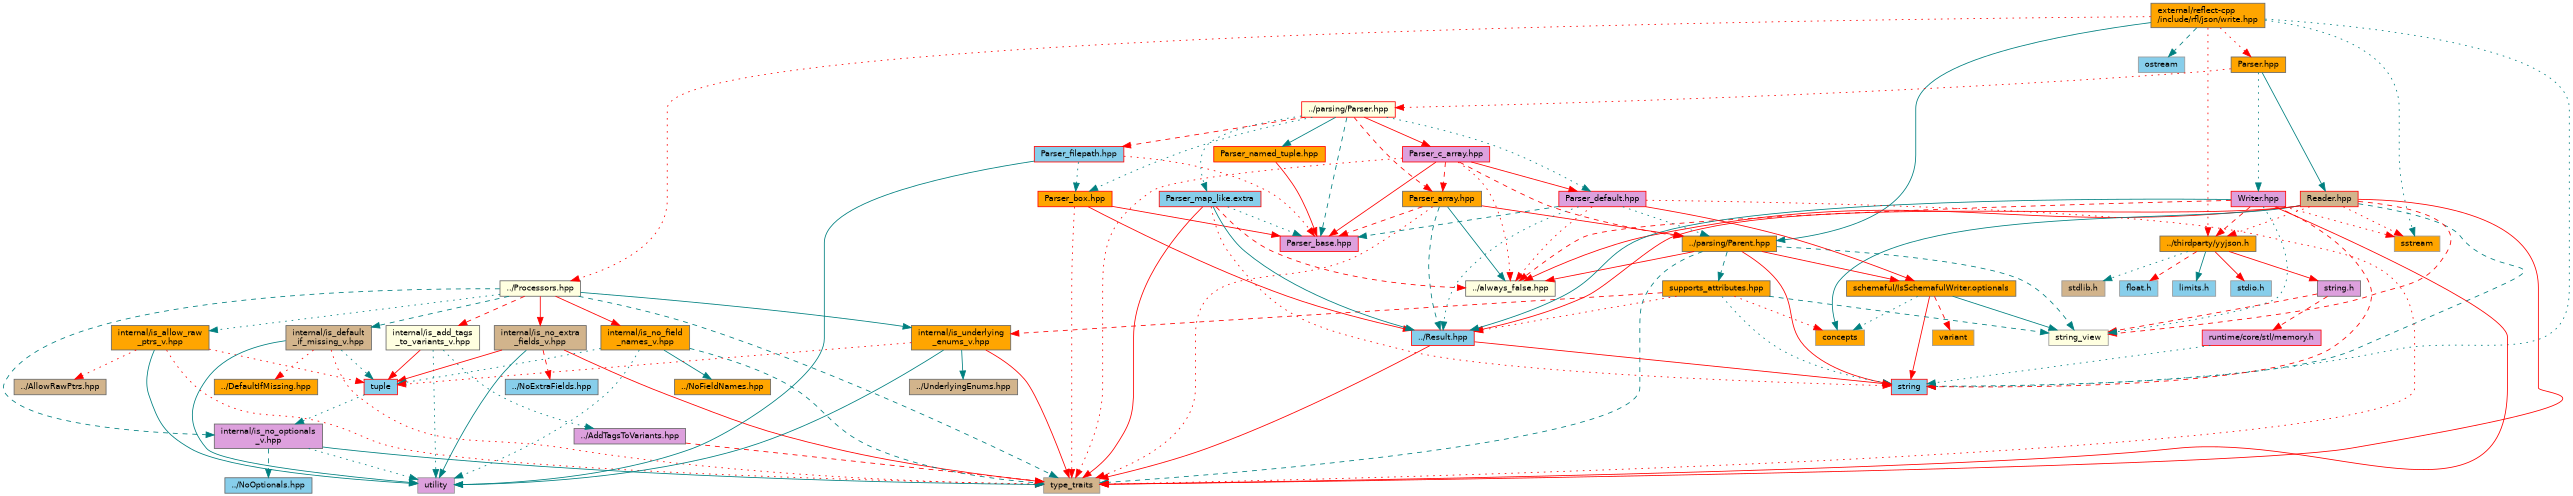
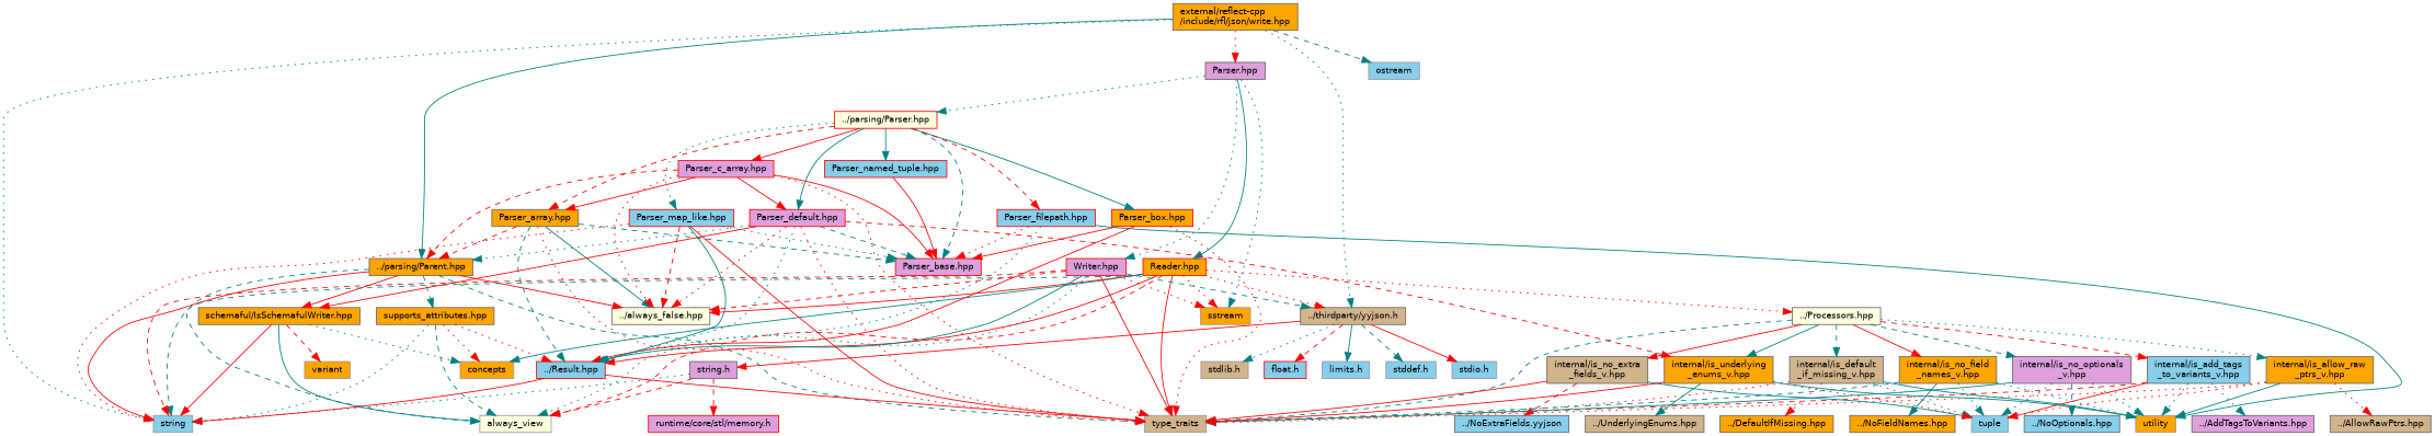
  digraph {
    node [color=grey40 fillcolor=orange fontname=Helvetica fontsize=10 shape=box style=filled]
    edge [color=red fontname=Helvetica fontsize=10 labelfontname=Helvetica labelfontsize=10 style=dotted]
    n1 [color=gray40 fontcolor=black height=0.2 label="external/reflect-cpp\l/include/rfl/json/write.hpp" width=0.4]
-   n2 [height=0.2 label="../thirdparty/yyjson.h" width=0.4]
-   n3 [color=red fillcolor=skyblue height=0.2 label=string width=0.4]
+   n2 [fillcolor=tan height=0.2 label="../thirdparty/yyjson.h" width=0.4]
+   n3 [color=grey60 fillcolor=skyblue height=0.2 label=string width=0.4]
    n4 [color=grey60 fillcolor=skyblue height=0.2 label=ostream width=0.4]
    n5 [color=grey60 height=0.2 label=sstream width=0.4]
    n6 [fillcolor=lightyellow height=0.2 label="../Processors.hpp" width=0.4]
    n7 [height=0.2 label="../parsing/Parent.hpp" width=0.4]
-   n8 [height=0.2 label="Parser.hpp" width=0.4]
-   n9 [color=grey60 fillcolor=skyblue height=0.2 label="float.h" width=0.4]
+   n8 [fillcolor=plum height=0.2 label="Parser.hpp" width=0.4]
+   n9 [color=red fillcolor=skyblue height=0.2 label="float.h" width=0.4]
    n10 [color=grey60 fillcolor=skyblue height=0.2 label="limits.h" width=0.4]
+   n11 [color=grey60 fillcolor=skyblue height=0.2 label="stddef.h" width=0.4]
    n12 [color=grey60 fillcolor=skyblue height=0.2 label="stdio.h" width=0.4]
    n13 [color=grey60 fillcolor=tan height=0.2 label="stdlib.h" width=0.4]
    n14 [fillcolor=plum height=0.2 label="string.h" width=0.4]
    n15 [color=grey60 fillcolor=tan height=0.2 label=type_traits width=0.4]
-   n16 [fillcolor=lightyellow height=0.2 label="internal/is_add_tags\l_to_variants_v.hpp" width=0.4]
+   n16 [fillcolor=skyblue height=0.2 label="internal/is_add_tags\l_to_variants_v.hpp" width=0.4]
    n17 [height=0.2 label="internal/is_allow_raw\l_ptrs_v.hpp" width=0.4]
    n18 [fillcolor=tan height=0.2 label="internal/is_default\l_if_missing_v.hpp" width=0.4]
    n19 [fillcolor=tan height=0.2 label="internal/is_no_extra\l_fields_v.hpp" width=0.4]
    n20 [height=0.2 label="internal/is_no_field\l_names_v.hpp" width=0.4]
    n21 [fillcolor=plum height=0.2 label="internal/is_no_optionals\l_v.hpp" width=0.4]
    n22 [height=0.2 label="internal/is_underlying\l_enums_v.hpp" width=0.4]
-   n23 [color=grey60 fillcolor=lightyellow height=0.2 label=string_view width=0.4]
+   n23 [color=grey60 fillcolor=lightyellow height=0.2 label=always_view width=0.4]
    n24 [fillcolor=lightyellow height=0.2 label="../always_false.hpp" width=0.4]
-   n25 [height=0.2 label="schemaful/IsSchemafulWriter.optionals" width=0.4]
+   n25 [height=0.2 label="schemaful/IsSchemafulWriter.hpp" width=0.4]
    n26 [height=0.2 label="supports_attributes.hpp" width=0.4]
    n27 [color=red fillcolor=lightyellow height=0.2 label="../parsing/Parser.hpp" width=0.4]
-   n28 [color=red fillcolor=tan height=0.2 label="Reader.hpp" width=0.4]
+   n28 [color=red height=0.2 label="Reader.hpp" width=0.4]
    n29 [color=red fillcolor=plum height=0.2 label="Writer.hpp" width=0.4]
    n30 [color=red fillcolor=plum height=0.2 label="runtime/core/stl/memory.h" width=0.4]
-   n31 [color=red fillcolor=skyblue height=0.2 label=tuple width=0.4]
-   n32 [color=grey60 fillcolor=plum height=0.2 label=utility width=0.4]
+   n31 [color=grey60 fillcolor=skyblue height=0.2 label=tuple width=0.4]
+   n32 [color=grey60 height=0.2 label=utility width=0.4]
    n33 [fillcolor=plum height=0.2 label="../AddTagsToVariants.hpp" width=0.4]
    n34 [fillcolor=tan height=0.2 label="../AllowRawPtrs.hpp" width=0.4]
    n35 [height=0.2 label="../DefaultIfMissing.hpp" width=0.4]
-   n36 [fillcolor=skyblue height=0.2 label="../NoExtraFields.hpp" width=0.4]
+   n36 [fillcolor=skyblue height=0.2 label="../NoExtraFields.yyjson" width=0.4]
    n37 [height=0.2 label="../NoFieldNames.hpp" width=0.4]
    n38 [fillcolor=skyblue height=0.2 label="../NoOptionals.hpp" width=0.4]
    n39 [fillcolor=tan height=0.2 label="../UnderlyingEnums.hpp" width=0.4]
    n40 [color=grey60 height=0.2 label=concepts width=0.4]
    n41 [color=grey60 height=0.2 label=variant width=0.4]
    n42 [color=red fillcolor=skyblue height=0.2 label="../Result.hpp" width=0.4]
    n43 [height=0.2 label="Parser_array.hpp" width=0.4]
    n44 [color=red fillcolor=plum height=0.2 label="Parser_base.hpp" width=0.4]
    n45 [color=red height=0.2 label="Parser_box.hpp" width=0.4]
    n46 [color=red fillcolor=plum height=0.2 label="Parser_c_array.hpp" width=0.4]
    n47 [color=red fillcolor=plum height=0.2 label="Parser_default.hpp" width=0.4]
    n48 [color=red fillcolor=skyblue height=0.2 label="Parser_filepath.hpp" width=0.4]
-   n49 [color=red fillcolor=skyblue height=0.2 label="Parser_map_like.extra" width=0.4]
-   n50 [color=red height=0.2 label="Parser_named_tuple.hpp" width=0.4]
-   n1 -> n2
+   n49 [color=red fillcolor=skyblue height=0.2 label="Parser_map_like.hpp" width=0.4]
+   n50 [color=red fillcolor=skyblue height=0.2 label="Parser_named_tuple.hpp" width=0.4]
+   n1 -> n2 [color=teal]
    n1 -> n3 [color=teal]
    n1 -> n4 [color=teal style=dashed]
-   n1 -> n5 [color=teal]
-   n1 -> n6
+   n8 -> n5 [color=teal]
+   n28 -> n6
    n1 -> n7 [color=teal style=solid]
    n1 -> n8
    n2 -> n9 [style=dashed]
    n2 -> n10 [color=teal style=solid]
+   n2 -> n11 [color=teal style=dashed]
    n2 -> n12 [style=solid]
    n2 -> n13 [color=teal]
    n2 -> n14 [style=solid]
    n6 -> n15 [color=teal style=dashed]
    n6 -> n16 [style=dashed]
    n6 -> n17 [color=teal]
    n6 -> n18 [color=teal style=dashed]
    n6 -> n19 [style=solid]
    n6 -> n20 [style=solid]
    n6 -> n21 [color=teal style=dashed]
    n6 -> n22 [color=teal style=solid]
    n7 -> n3 [style=solid]
    n7 -> n15 [color=teal style=dashed]
    n7 -> n23 [color=teal style=dashed]
    n7 -> n24 [style=solid]
    n7 -> n25 [style=solid]
    n7 -> n26 [color=teal style=dashed]
-   n8 -> n27
+   n8 -> n27 [color=teal]
    n8 -> n28 [color=teal style=solid]
    n8 -> n29 [color=teal]
-   n30 -> n3 [color=teal]
+   n14 -> n3 [color=teal]
    n14 -> n23 [style=dashed]
    n14 -> n30 [style=dashed]
-   n33 -> n15 [style=dashed]
+   n16 -> n15 [style=dashed]
    n16 -> n31 [style=solid]
    n16 -> n32 [color=teal]
    n16 -> n33 [color=teal]
    n17 -> n15
    n17 -> n31
    n17 -> n32 [color=teal style=solid]
    n17 -> n34
    n18 -> n15
    n18 -> n31 [color=teal]
    n18 -> n32 [color=teal style=solid]
    n18 -> n35
    n19 -> n15 [style=solid]
-   n19 -> n31 [style=solid]
-   n19 -> n32 [color=teal style=solid]
+   n19 -> n31 [color=teal style=solid]
    n19 -> n36 [style=dashed]
    n20 -> n15 [color=teal style=dashed]
    n20 -> n31 [color=teal]
    n20 -> n32 [color=teal]
    n20 -> n37 [color=teal style=solid]
    n21 -> n15 [color=teal style=solid]
-   n31 -> n21 [color=teal]
+   n21 -> n31 [color=teal]
    n21 -> n32 [color=teal]
    n21 -> n38 [color=teal style=dashed]
    n22 -> n15 [style=solid]
    n22 -> n31
    n22 -> n32 [color=teal style=solid]
    n22 -> n39 [color=teal style=solid]
    n25 -> n3 [style=solid]
    n25 -> n23 [color=teal style=solid]
    n25 -> n40 [color=teal]
    n25 -> n41 [style=dashed]
    n26 -> n3 [color=teal]
    n26 -> n23 [color=teal style=dashed]
    n26 -> n40
    n26 -> n42
    n27 -> n43 [style=dashed]
    n27 -> n44 [color=teal style=dashed]
-   n27 -> n45 [color=teal]
+   n27 -> n45 [color=teal style=solid]
    n27 -> n46 [style=solid]
-   n27 -> n47 [color=teal]
+   n27 -> n47 [color=teal style=solid]
    n27 -> n48 [style=dashed]
    n27 -> n49 [color=teal]
    n27 -> n50 [color=teal style=solid]
    n28 -> n2
    n28 -> n3 [color=teal style=dashed]
    n28 -> n5
    n28 -> n15 [style=solid]
    n28 -> n23 [style=dashed]
    n28 -> n24 [style=solid]
    n28 -> n40 [color=teal style=solid]
    n28 -> n42 [style=solid]
-   n29 -> n2 [style=dashed]
+   n29 -> n2 [color=teal style=dashed]
    n29 -> n3 [style=dashed]
    n29 -> n5
    n29 -> n15 [style=solid]
    n29 -> n23 [color=teal]
    n29 -> n24 [style=dashed]
    n29 -> n42 [color=teal style=solid]
    n42 -> n3 [style=solid]
    n42 -> n15 [style=solid]
-   n43 -> n7 [style=solid]
+   n43 -> n7 [style=dashed]
    n43 -> n15
    n43 -> n24 [color=teal style=solid]
    n43 -> n42 [color=teal style=dashed]
-   n43 -> n44 [style=dashed]
+   n43 -> n44 [color=teal style=dashed]
    n45 -> n15
    n45 -> n42 [style=solid]
    n45 -> n44 [style=solid]
    n46 -> n7 [style=dashed]
    n46 -> n15
    n46 -> n24
-   n46 -> n43 [style=dashed]
+   n46 -> n43 [style=solid]
    n46 -> n44 [style=solid]
    n46 -> n47 [style=solid]
    n47 -> n7 [color=teal]
    n47 -> n15
-   n26 -> n22 [style=dashed]
+   n47 -> n22 [style=dashed]
    n47 -> n24
    n47 -> n25 [style=solid]
    n47 -> n42 [color=teal]
    n47 -> n44 [color=teal style=dashed]
    n48 -> n32 [color=teal style=solid]
-   n48 -> n45 [color=teal]
+   n48 -> n42 [color=teal]
    n48 -> n44
    n49 -> n3
    n49 -> n15 [style=solid]
    n49 -> n24 [style=dashed]
    n49 -> n42 [color=teal style=solid]
    n49 -> n44 [color=teal]
    n50 -> n44 [style=solid]
  }
